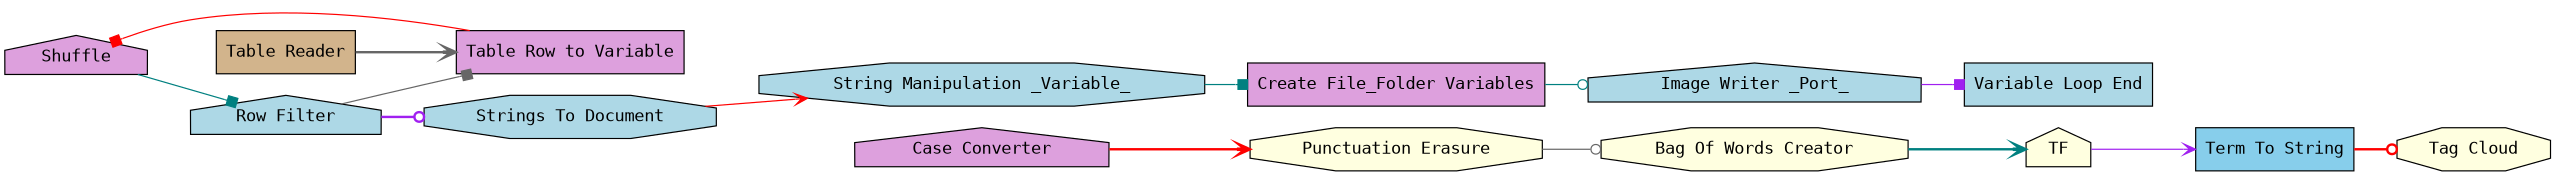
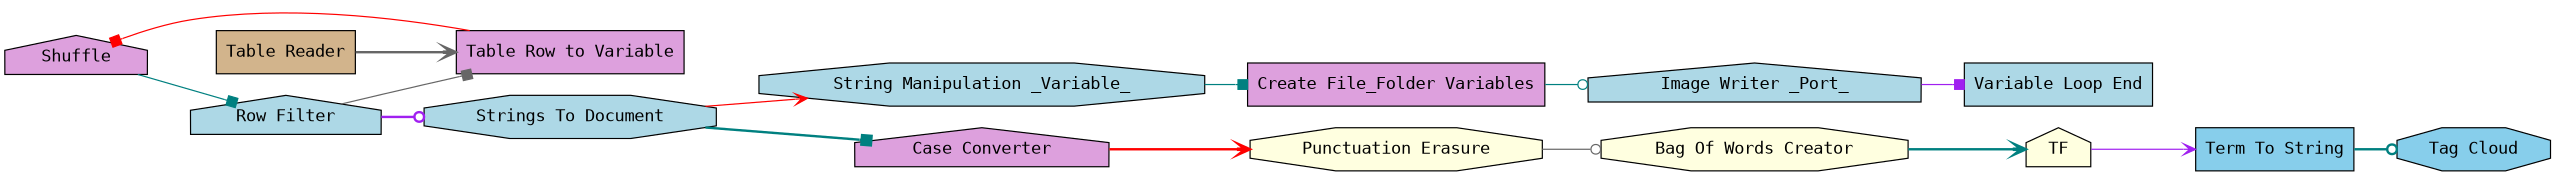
  digraph {
    fontname="DejaVu Sans Mono"
    rankdir=LR
    node [fillcolor=lightblue fontname="DejaVu Sans Mono" shape=house style=filled]
    edge [arrowhead=box color=teal fontname="DejaVu Sans Mono" style=solid]
    n1 [fillcolor=plum label=Shuffle]
    n2 [label="Row Filter"]
    n3 [fillcolor=plum label="Table Row to Variable" shape=box]
    n4 [label="Strings To Document" shape=octagon]
    n5 [label="String Manipulation _Variable_" shape=octagon]
    n6 [fillcolor=plum label="Case Converter"]
    n7 [fillcolor=plum label="Create File_Folder Variables" shape=box]
    n8 [label="Image Writer _Port_"]
    n9 [label="Variable Loop End" shape=box]
    n10 [fillcolor=skyblue label="Term To String" shape=box]
-   n11 [fillcolor=lightyellow label="Tag Cloud" shape=octagon]
+   n11 [fillcolor=skyblue label="Tag Cloud" shape=octagon]
    n12 [fillcolor=lightyellow label="Bag Of Words Creator" shape=octagon]
    n13 [fillcolor=lightyellow label=TF]
    n14 [fillcolor=lightyellow label="Punctuation Erasure" shape=octagon]
    n15 [fillcolor=tan label="Table Reader" shape=box]
    n1 -> n2
    n2 -> n3 [color=gray40]
    n2 -> n4 [arrowhead=odot color=purple style=bold]
    n3 -> n1 [color=red]
    n4 -> n5 [arrowhead=vee color=red]
+   n4 -> n6 [style=bold]
    n5 -> n7
    n6 -> n14 [arrowhead=vee color=red style=bold]
    n7 -> n8 [arrowhead=odot]
    n8 -> n9 [color=purple]
-   n10 -> n11 [arrowhead=odot color=red style=bold]
+   n10 -> n11 [arrowhead=odot style=bold]
    n12 -> n13 [arrowhead=vee style=bold]
    n13 -> n10 [arrowhead=vee color=purple]
    n14 -> n12 [arrowhead=odot color=gray40]
    n15 -> n3 [arrowhead=vee color=gray40 style=bold]
  }
